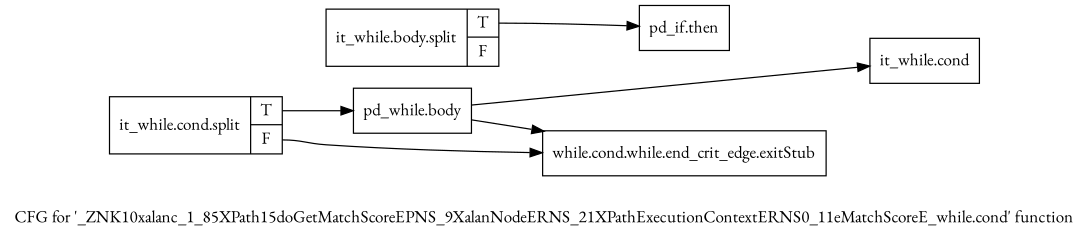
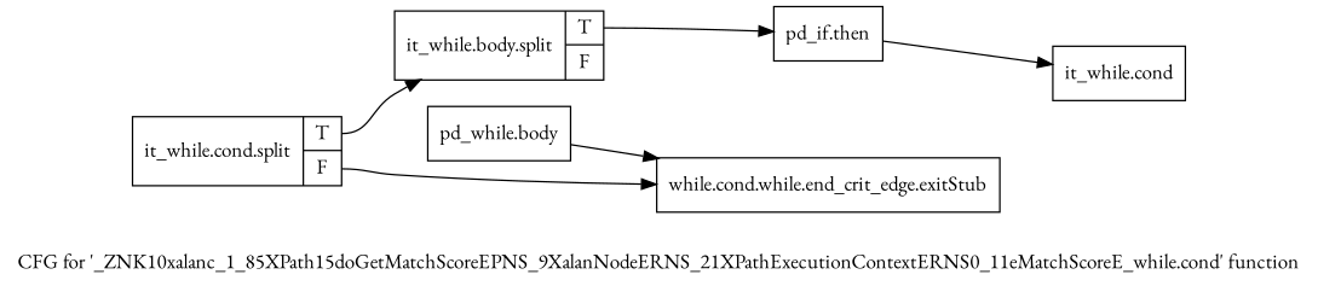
  digraph {
    fontname="EB Garamond"
    label="CFG for '_ZNK10xalanc_1_85XPath15doGetMatchScoreEPNS_9XalanNodeERNS_21XPathExecutionContextERNS0_11eMatchScoreE_while.cond' function"
    rankdir=LR
    node [fontname="EB Garamond" shape=record]
    edge [fontname="EB Garamond"]
    n1 [label="{it_while.cond}"]
    n2 [label="{while.cond.while.end_crit_edge.exitStub}"]
    n3 [label="{it_while.cond.split|{<s0>T|<s1>F}}"]
    n4 [label="{pd_while.body}"]
    n5 [label="{it_while.body.split|{<s0>T|<s1>F}}"]
    n6 [label="{pd_if.then}"]
    n3 -> n2 [tailport=s1]
-   n3 -> n4 [tailport=s0]
+   n3 -> n5 [tailport=s0]
    n4 -> n2
    n5 -> n6 [tailport=s0]
-   n4 -> n1
+   n6 -> n1
  }
